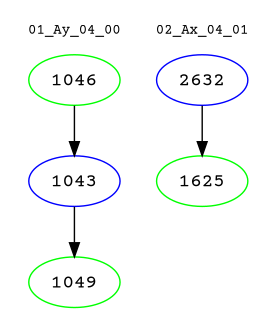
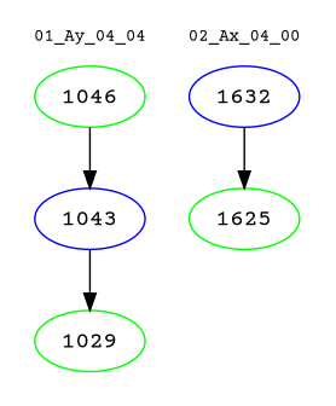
  digraph {
    fontname="Courier Prime"
    node [color=green fontname="Courier Prime"]
    edge [color=black fontname="Courier Prime"]
    n1 [label=1046]
    n2 [color=blue label=1043]
-   n3 [label=1049]
-   n4 [color=blue label=2632]
+   n3 [label=1029]
+   n4 [color=blue label=1632]
    n5 [label=1625]
    subgraph cluster_1 {
      color=white
      fontsize=10
-     label="01_Ay_04_00"
+     label="01_Ay_04_04"
      n1
      n2
      n3
    }
    subgraph cluster_2 {
      color=white
      fontsize=10
-     label="02_Ax_04_01"
+     label="02_Ax_04_00"
      n4
      n5
    }
    n1 -> n2
    n2 -> n3
    n4 -> n5
  }
